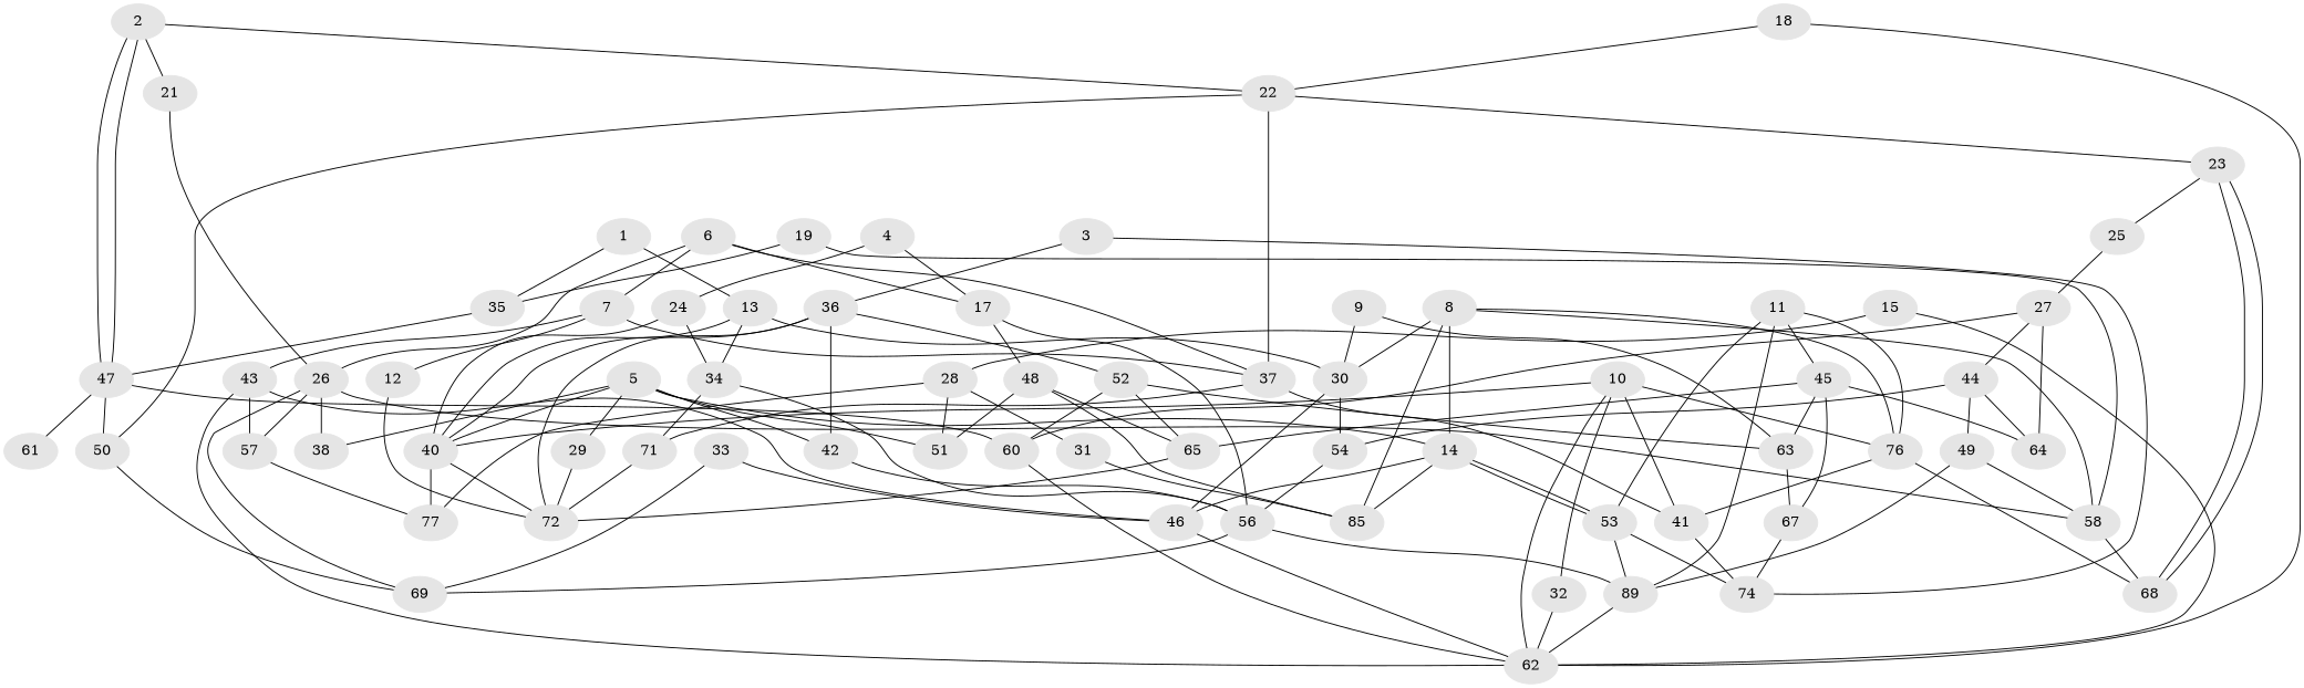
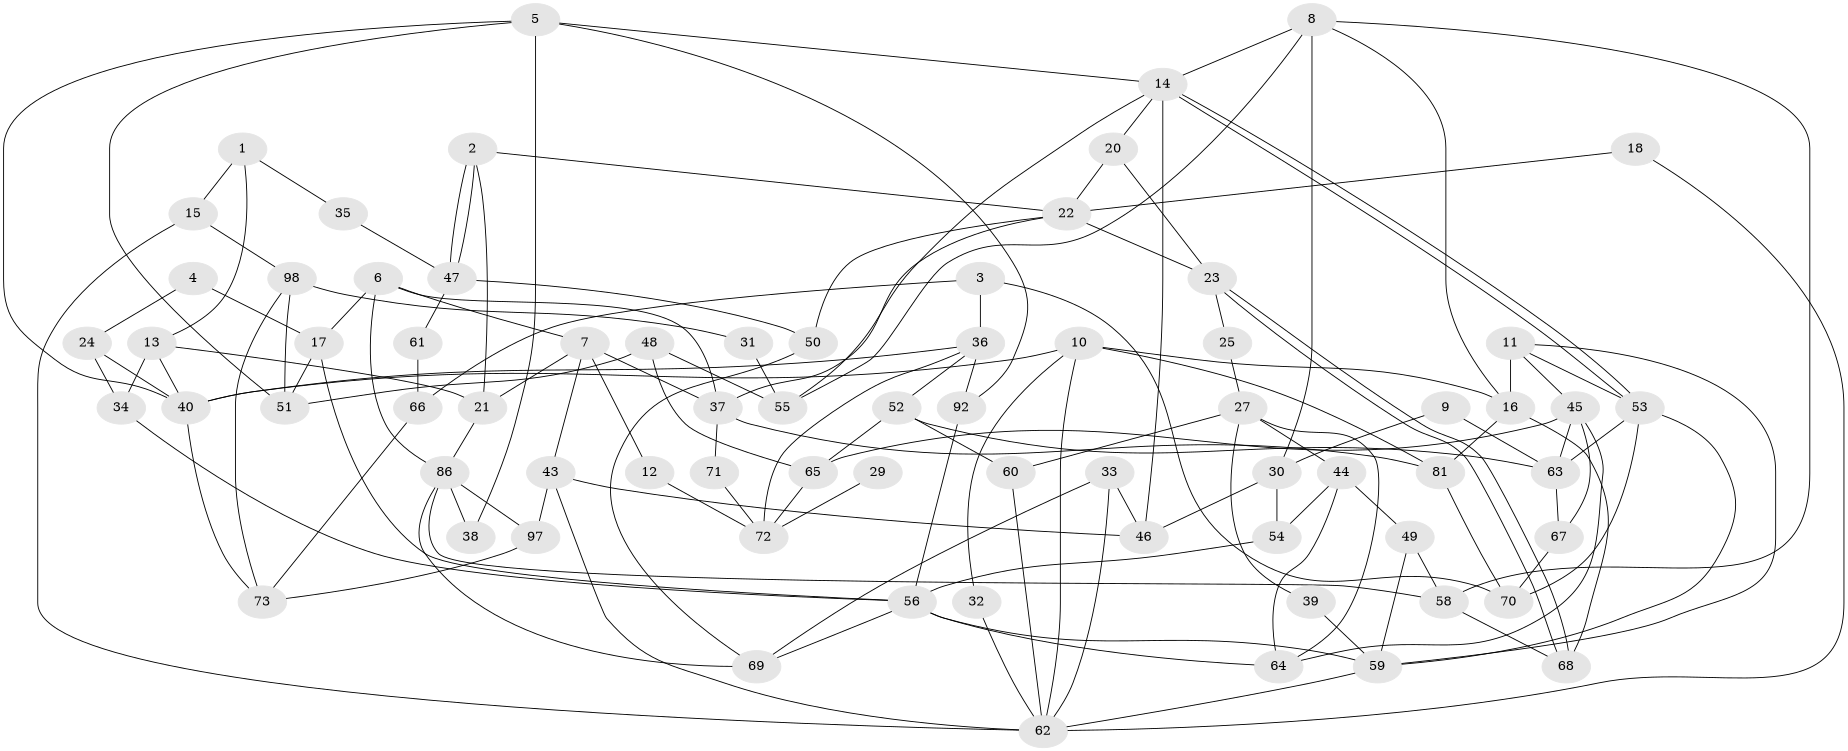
  graph {
    node [color=gray90 style=filled]
    1
    13
    15
    35
    40
    30
    34
    62
-   28
+   28 [label=98]
    47
    2
    21
    22
-   26
+   26 [label=86]
    37
    23
    50
    60
    61
    3
    36
-   70 [label=74]
-   42
+   66
+   70
+   42 [label=92]
    72
    52
-   73 [label=77]
+   73
    4
    17
    24
    48
    56
    5
    14
    29
    38
    51
-   55 [label=85]
+   55
    53
+   20
    46
    6
    7
    12
    43
    58
-   57
+   57 [label=97]
    69
-   41
+   41 [label=81]
    71
    8
-   16 [label=76]
+   16
    68
    54
    9
    63
    67
    10
    32
    11
    45
-   59 [label=89]
+   59
    64
    65
    31
    18
-   19
    25
    27
+   39
    44
    49
    33
    1 -- 13
+   1 -- 15
    1 -- 35
    13 -- 40
-   13 -- 30
+   13 -- 21
    13 -- 34
    15 -- 62
    15 -- 28
    35 -- 47
-   40 -- 72
    40 -- 73
    30 -- 46
    30 -- 54
    34 -- 56
-   34 -- 71
    28 -- 73
    28 -- 51
    28 -- 31
    47 -- 50
-   47 -- 60
    47 -- 61
    2 -- 47
    2 -- 47
    2 -- 21
    2 -- 22
    21 -- 26
    22 -- 37
    22 -- 23
    22 -- 50
    26 -- 38
    26 -- 58
    26 -- 57
    26 -- 69
    37 -- 41
    37 -- 71
    23 -- 68
    23 -- 68
    23 -- 25
    50 -- 69
    60 -- 62
+   61 -- 66
    3 -- 36
+   3 -- 66
    3 -- 70
    36 -- 40
    36 -- 42
    36 -- 72
    36 -- 52
+   66 -- 73
    42 -- 56
    52 -- 60
    52 -- 63
    52 -- 65
    4 -- 17
    4 -- 24
-   17 -- 48
+   17 -- 51
    17 -- 56
    24 -- 40
    24 -- 34
    48 -- 51
    48 -- 55
    48 -- 65
    56 -- 69
    56 -- 59
+   56 -- 64
    5 -- 40
    5 -- 42
    5 -- 14
-   5 -- 29
    5 -- 38
    5 -- 51
    14 -- 55
    14 -- 53
    14 -- 53
+   14 -- 20
    14 -- 46
    29 -- 72
    53 -- 70
+   53 -- 63
    53 -- 59
-   46 -- 62
+   20 -- 22
+   20 -- 23
+   33 -- 62
    6 -- 26
    6 -- 37
    6 -- 17
    6 -- 7
+   7 -- 21
    7 -- 37
    7 -- 12
    7 -- 43
    12 -- 72
    43 -- 62
    43 -- 46
    43 -- 57
    58 -- 68
    57 -- 73
    41 -- 70
    71 -- 72
    8 -- 30
    8 -- 14
    8 -- 55
    8 -- 58
    8 -- 16
    16 -- 41
    16 -- 68
    54 -- 56
    9 -- 30
    9 -- 63
    63 -- 67
    67 -- 70
    10 -- 40
    10 -- 62
    10 -- 41
    10 -- 16
    10 -- 32
    32 -- 62
    11 -- 53
    11 -- 16
    11 -- 45
    11 -- 59
    45 -- 63
    45 -- 67
    45 -- 64
    45 -- 65
    59 -- 62
    65 -- 72
    31 -- 55
    18 -- 62
    18 -- 22
-   19 -- 35
-   19 -- 58
    25 -- 27
    27 -- 60
    27 -- 64
+   27 -- 39
    27 -- 44
+   39 -- 59
    44 -- 54
    44 -- 64
    44 -- 49
    49 -- 58
    49 -- 59
    33 -- 46
    33 -- 69
  }
